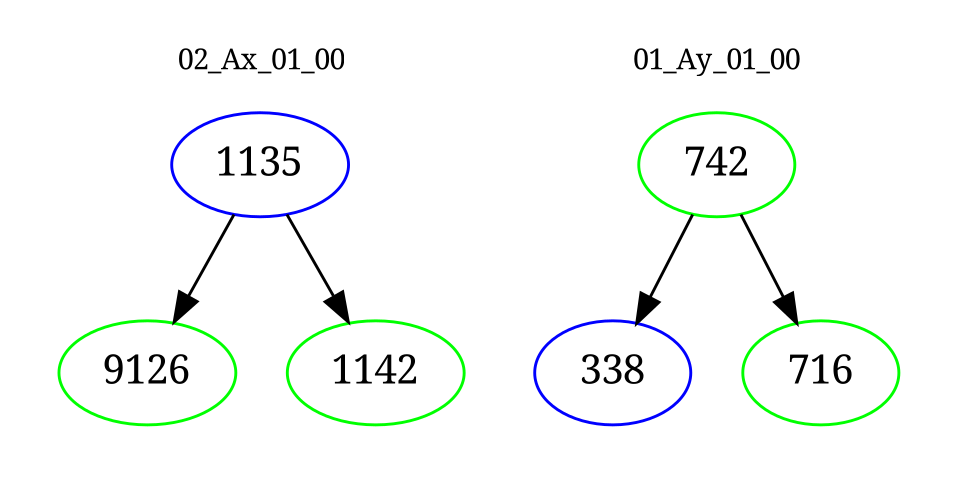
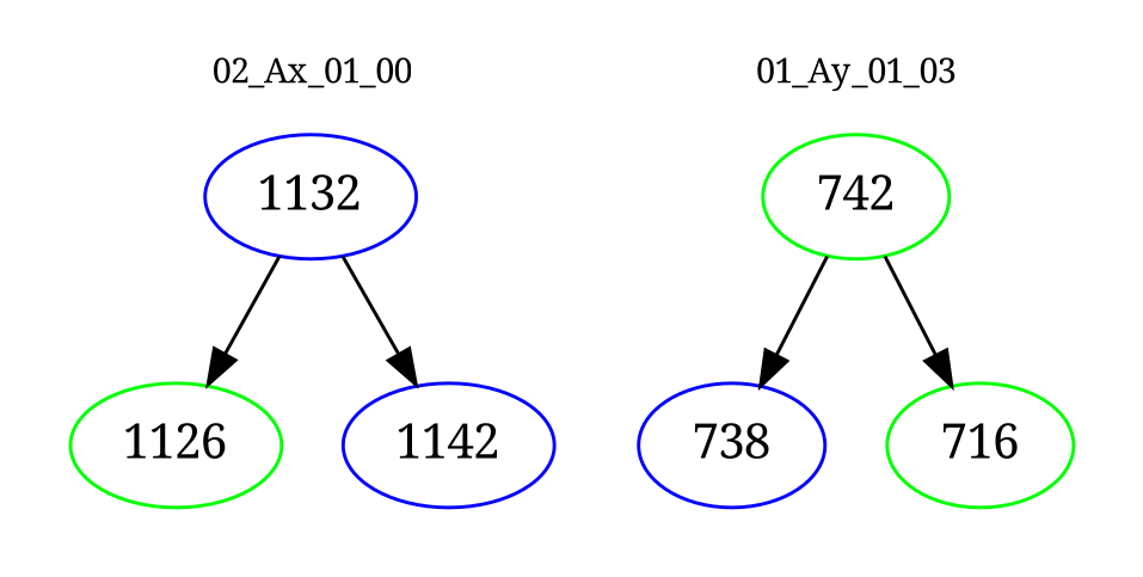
  digraph {
    fontname="Noto Serif"
    node [color=blue fontname="Noto Serif"]
    edge [color=black fontname="Noto Serif"]
-   n1 [label=1135]
-   n2 [color=green label=9126]
-   n3 [color=green label=1142]
+   n1 [label=1132]
+   n2 [color=green label=1126]
+   n3 [label=1142]
    n4 [color=green label=742]
-   n5 [label=338]
+   n5 [label=738]
    n6 [color=green label=716]
    subgraph cluster_1 {
      color=white
      fontsize=10
      label="02_Ax_01_00"
      n1
      n2
      n3
    }
    subgraph cluster_2 {
      color=white
      fontsize=10
-     label="01_Ay_01_00"
+     label="01_Ay_01_03"
      n4
      n5
      n6
    }
    n1 -> n2
    n1 -> n3
    n4 -> n5
    n4 -> n6
  }
